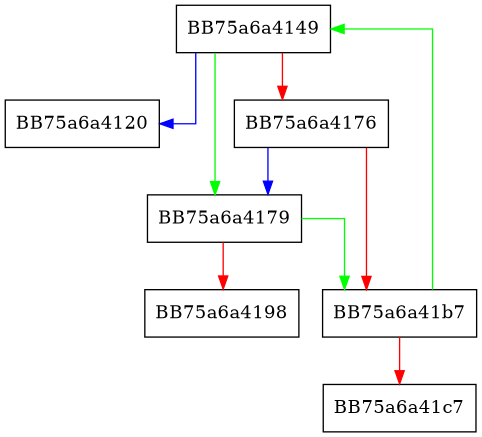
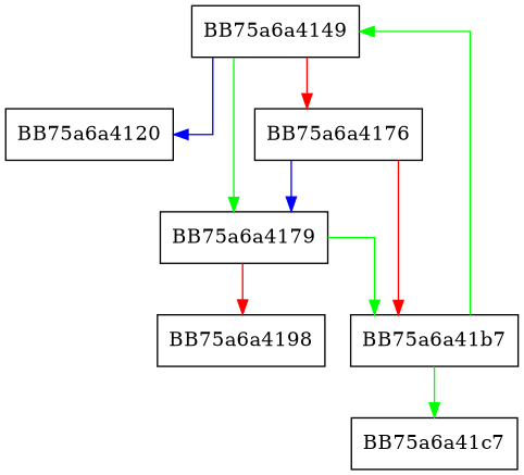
  digraph {
    splines=ortho
    node [shape=box]
    edge [color=red]
    BB75a6a4149
    BB75a6a4120
    BB75a6a4179
    BB75a6a4176
    BB75a6a41b7
    BB75a6a4198
    BB75a6a41c7
    BB75a6a4149 -> BB75a6a4120 [color=blue]
    BB75a6a4149 -> BB75a6a4179 [color=green]
    BB75a6a4149 -> BB75a6a4176
    BB75a6a4179 -> BB75a6a41b7 [color=green]
    BB75a6a4179 -> BB75a6a4198
    BB75a6a4176 -> BB75a6a4179 [color=blue]
    BB75a6a4176 -> BB75a6a41b7
    BB75a6a41b7 -> BB75a6a4149 [color=green]
-   BB75a6a41b7 -> BB75a6a41c7
+   BB75a6a41b7 -> BB75a6a41c7 [color=green]
  }
